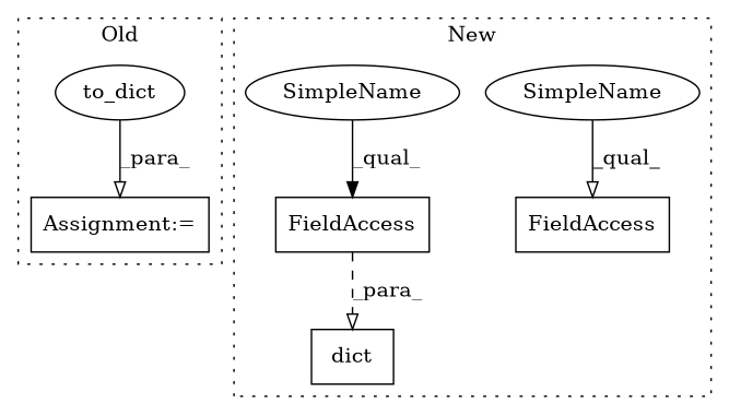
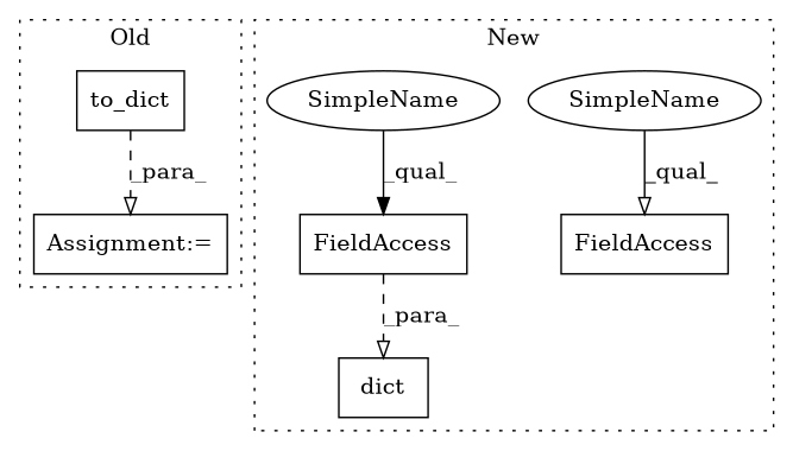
  digraph {
    node [a=32 l=18 s=8541 shape=box]
    edge [arrowhead=onormal style=dashed]
-   n1 [l=9 label=to_dict s=8434 shape=ellipse]
+   n1 [l=9 label=to_dict s=8434]
    n2 [a=7 l=1 label="Assignment:=" s=8421]
    n3 [l="8,1" label=dict s="8533,8559"]
    n4 [a=22 label=FieldAccess]
    n5 [a=22 label=FieldAccess s=8581]
    n6 [a=42 l=4 label=SimpleName s=8581 shape=ellipse]
    n7 [a=42 l=4 label=SimpleName shape=ellipse]
    subgraph cluster_1 {
      label=Old
      style=dotted
      n1
      n2
    }
    subgraph cluster_2 {
      label=New
      style=dotted
      n3
      n4
      n5
      n6
      n7
    }
-   n1 -> n2 [label=_para_ style=solid]
+   n1 -> n2 [label=_para_]
    n4 -> n3 [label=_para_]
    n6 -> n5 [label=_qual_ style=solid]
    n7 -> n4 [arrowhead=normal label=_qual_ style=solid]
  }
